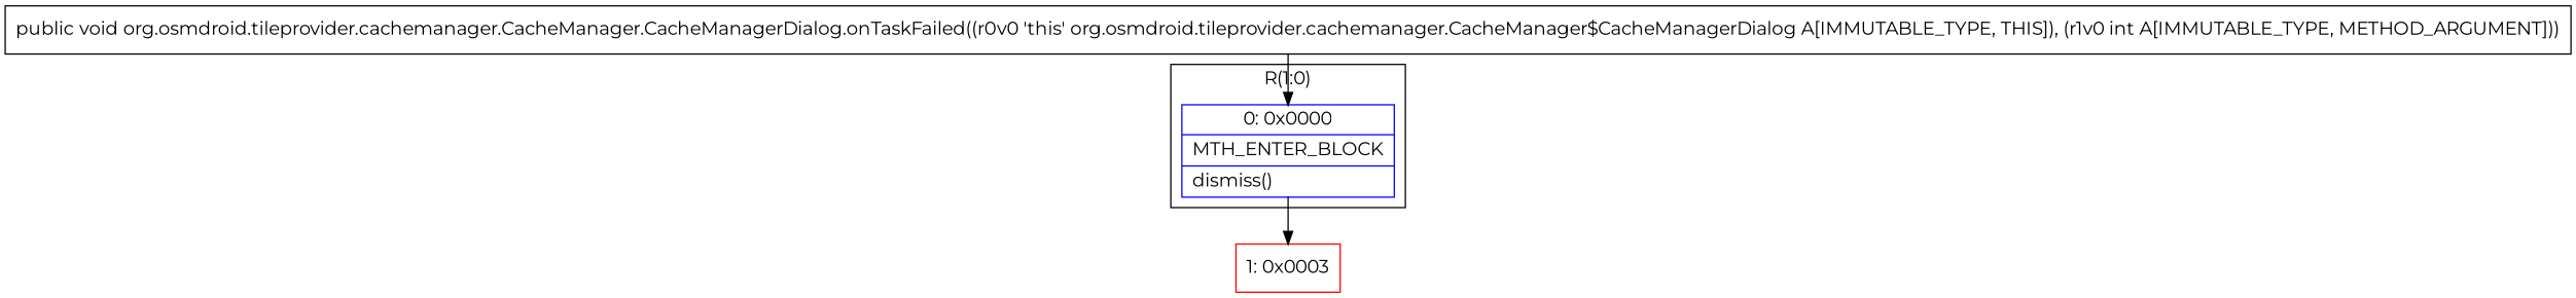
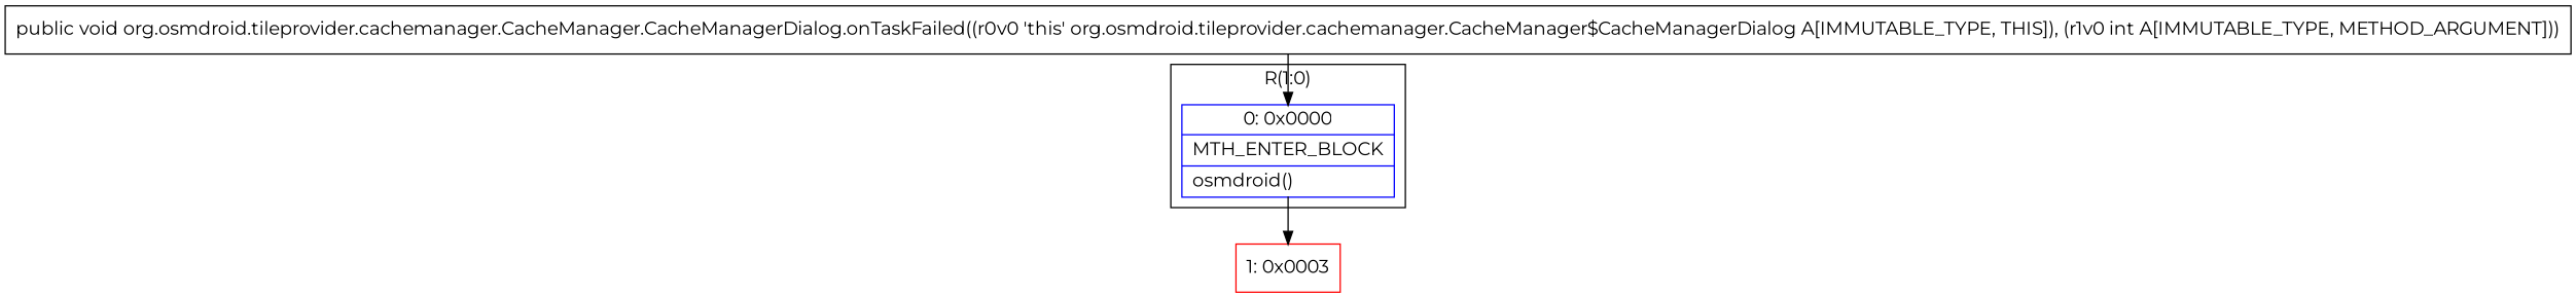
  digraph {
    fontname=Montserrat
    node [shape=record fontname=Montserrat]
    edge [fontname=Montserrat]
-   n1 [color=blue label="{0\:\ 0x0000|MTH_ENTER_BLOCK\l|dismiss()\l}"]
+   n1 [color=blue label="{0\:\ 0x0000|MTH_ENTER_BLOCK\l|osmdroid()\l}"]
    n2 [color=red label="{1\:\ 0x0003}"]
    n3 [label="{public void org.osmdroid.tileprovider.cachemanager.CacheManager.CacheManagerDialog.onTaskFailed((r0v0 'this' org.osmdroid.tileprovider.cachemanager.CacheManager$CacheManagerDialog A[IMMUTABLE_TYPE, THIS]), (r1v0 int A[IMMUTABLE_TYPE, METHOD_ARGUMENT])) }"]
    subgraph cluster_1 {
      label="R(1:0)"
      n1
    }
    n1 -> n2
    n3 -> n1
  }
